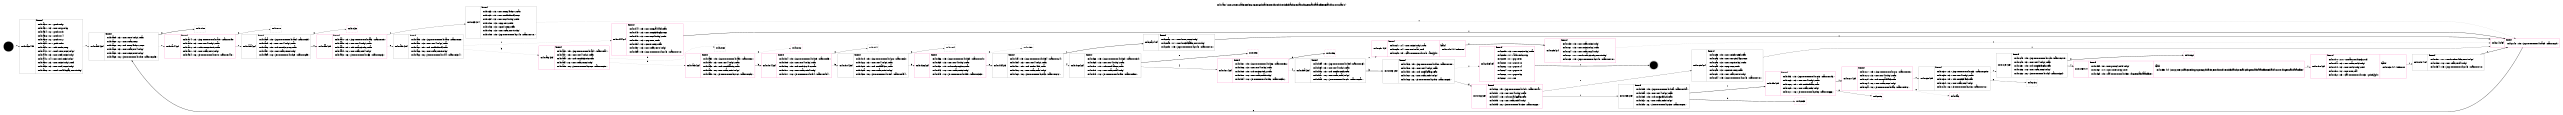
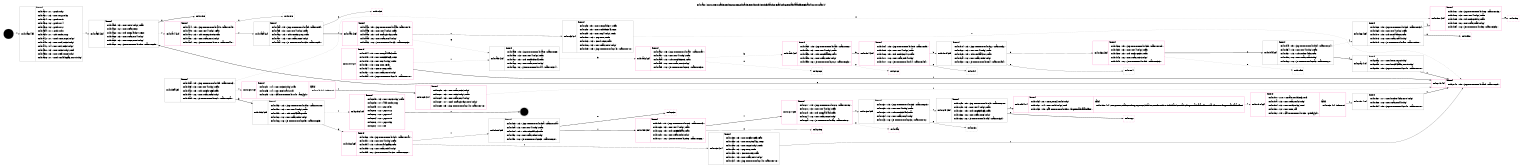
  digraph {
    label="0x401a30 (/mnt/c/Users/mathe/Desktop/tcc/POCII/binaries/extr_linuxdriversinfinibandcoremad.c_ib_get_mad_data_offset_Final-ollvm.out::main(0))"
    labelloc=t
    rankdir=LR
    node [color=gray40 shape=record]
    edge [style=bold]
    Entry [fillcolor=black height=0.3 shape=circle style=filled width=0.3]
    n2 [label="{\n     0x401a30 [45]\l\n     | [instrs]\l\n     &nbsp;&nbsp;0x401a30 \<+1\>: push %rbp\l\n     &nbsp;&nbsp;0x401a31 \<+3\>: mov %rsp,%rbp\l\n     &nbsp;&nbsp;0x401a34 \<+2\>: push %r15\l\n     &nbsp;&nbsp;0x401a36 \<+2\>: push %r14\l\n     &nbsp;&nbsp;0x401a38 \<+2\>: push %r12\l\n     &nbsp;&nbsp;0x401a3a \<+1\>: push %rbx\l\n     &nbsp;&nbsp;0x401a3b \<+7\>: sub $0xd0,%rsp\l\n     &nbsp;&nbsp;0x401a42 \<+7\>: movl $0x0,-0x2c(%rbp)\l\n     &nbsp;&nbsp;0x401a49 \<+3\>: mov %edi,-0x30(%rbp)\l\n     &nbsp;&nbsp;0x401a4c \<+4\>: mov %rsi,-0x38(%rbp)\l\n     &nbsp;&nbsp;0x401a50 \<+3\>: mov -0x30(%rbp),%edi\l\n     &nbsp;&nbsp;0x401a53 \<+3\>: mov %edi,-0x28(%rbp)\l\n     &nbsp;&nbsp;0x401a56 \<+7\>: movl $0x4b466fa3,-0x70(%rbp)\l\n  }"]
    n3 [label="{\n     0x401a5d [23]\l\n     | [instrs]\l\n     &nbsp;&nbsp;0x401a5d \<+3\>: mov -0x70(%rbp),%eax\l\n     &nbsp;&nbsp;0x401a60 \<+2\>: mov %eax,%ecx\l\n     &nbsp;&nbsp;0x401a62 \<+6\>: sub $0x824bd677,%ecx\l\n     &nbsp;&nbsp;0x401a68 \<+3\>: mov %eax,-0x74(%rbp)\l\n     &nbsp;&nbsp;0x401a6b \<+3\>: mov %ecx,-0x78(%rbp)\l\n     &nbsp;&nbsp;0x401a6e \<+6\>: je 0000000000401d0e \<main+0x2de\>\l\n  }"]
    n4 [label="{\n     0x401d0e\l\n  }" style=dashed]
    n5 [color=deeppink label="{\n     0x401a74 [22]\l\n     | [instrs]\l\n     &nbsp;&nbsp;0x401a74 \<+5\>: jmp 0000000000401a79 \<main+0x49\>\l\n     &nbsp;&nbsp;0x401a79 \<+3\>: mov -0x74(%rbp),%eax\l\n     &nbsp;&nbsp;0x401a7c \<+5\>: sub $0x88219005,%eax\l\n     &nbsp;&nbsp;0x401a81 \<+3\>: mov %eax,-0x7c(%rbp)\l\n     &nbsp;&nbsp;0x401a84 \<+6\>: je 0000000000401e78 \<main+0x448\>\l\n  }"]
    n6 [label="{\n     0x401e78\l\n  }" style=dashed]
    n7 [label="{\n     0x401a8a [22]\l\n     | [instrs]\l\n     &nbsp;&nbsp;0x401a8a \<+5\>: jmp 0000000000401a8f \<main+0x5f\>\l\n     &nbsp;&nbsp;0x401a8f \<+3\>: mov -0x74(%rbp),%eax\l\n     &nbsp;&nbsp;0x401a92 \<+5\>: sub $0x893127e2,%eax\l\n     &nbsp;&nbsp;0x401a97 \<+3\>: mov %eax,-0x80(%rbp)\l\n     &nbsp;&nbsp;0x401a9a \<+6\>: je 0000000000401d29 \<main+0x2f9\>\l\n  }"]
    n8 [color=deeppink label="{\n     0x401d29\l\n  }" style=dashed]
    n9 [color=deeppink label="{\n     0x401aa0 [25]\l\n     | [instrs]\l\n     &nbsp;&nbsp;0x401aa0 \<+5\>: jmp 0000000000401aa5 \<main+0x75\>\l\n     &nbsp;&nbsp;0x401aa5 \<+3\>: mov -0x74(%rbp),%eax\l\n     &nbsp;&nbsp;0x401aa8 \<+5\>: sub $0xa1237eb2,%eax\l\n     &nbsp;&nbsp;0x401aad \<+6\>: mov %eax,-0x84(%rbp)\l\n     &nbsp;&nbsp;0x401ab3 \<+6\>: je 0000000000401cf3 \<main+0x2c3\>\l\n  }"]
    Exit [fillcolor=black height=0.3 peripheries=2 shape=circle style=filled width=0.3]
    n11 [label="{\n     0x401cf3 [27]\l\n     | [instrs]\l\n     &nbsp;&nbsp;0x401cf3 \<+5\>: mov $0x824bd677,%eax\l\n     &nbsp;&nbsp;0x401cf8 \<+5\>: mov $0xbbd8504f,%ecx\l\n     &nbsp;&nbsp;0x401cfd \<+3\>: mov -0x24(%rbp),%edx\l\n     &nbsp;&nbsp;0x401d00 \<+3\>: cmp $0x1,%edx\l\n     &nbsp;&nbsp;0x401d03 \<+3\>: cmovl %ecx,%eax\l\n     &nbsp;&nbsp;0x401d06 \<+3\>: mov %eax,-0x70(%rbp)\l\n     &nbsp;&nbsp;0x401d09 \<+5\>: jmp 0000000000402148 \<main+0x718\>\l\n  }"]
    n12 [label="{\n     0x401ab9 [25]\l\n     | [instrs]\l\n     &nbsp;&nbsp;0x401ab9 \<+5\>: jmp 0000000000401abe \<main+0x8e\>\l\n     &nbsp;&nbsp;0x401abe \<+3\>: mov -0x74(%rbp),%eax\l\n     &nbsp;&nbsp;0x401ac1 \<+5\>: sub $0xbbd8504f,%eax\l\n     &nbsp;&nbsp;0x401ac6 \<+6\>: mov %eax,-0x88(%rbp)\l\n     &nbsp;&nbsp;0x401acc \<+6\>: je 0000000000401d44 \<main+0x314\>\l\n  }"]
    n13 [label="{\n     0x401d87 [18]\l\n     | [instrs]\l\n     &nbsp;&nbsp;0x401d87 \<+7\>: movl $0xbe749f8,-0x70(%rbp)\l\n     &nbsp;&nbsp;0x401d8e \<+6\>: mov %eax,-0xd4(%rbp)\l\n     &nbsp;&nbsp;0x401d94 \<+5\>: jmp 0000000000402148 \<main+0x718\>\l\n  }"]
    n14 [color=deeppink label="{\n     0x402148 [5]\l\n     | [instrs]\l\n     &nbsp;&nbsp;0x402148 \<+5\>: jmp 0000000000401a5d \<main+0x2d\>\l\n  }"]
    n15 [color=deeppink label="{\n     0x401d44 [27]\l\n     | [instrs]\l\n     &nbsp;&nbsp;0x401d44 \<+5\>: mov $0x62a4d4bf,%eax\l\n     &nbsp;&nbsp;0x401d49 \<+5\>: mov $0x6939b6f3,%ecx\l\n     &nbsp;&nbsp;0x401d4e \<+3\>: mov -0x24(%rbp),%edx\l\n     &nbsp;&nbsp;0x401d51 \<+3\>: cmp $0x0,%edx\l\n     &nbsp;&nbsp;0x401d54 \<+3\>: cmove %ecx,%eax\l\n     &nbsp;&nbsp;0x401d57 \<+3\>: mov %eax,-0x70(%rbp)\l\n     &nbsp;&nbsp;0x401d5a \<+5\>: jmp 0000000000402148 \<main+0x718\>\l\n  }"]
    n16 [color=deeppink label="{\n     0x401ad2 [25]\l\n     | [instrs]\l\n     &nbsp;&nbsp;0x401ad2 \<+5\>: jmp 0000000000401ad7 \<main+0xa7\>\l\n     &nbsp;&nbsp;0x401ad7 \<+3\>: mov -0x74(%rbp),%eax\l\n     &nbsp;&nbsp;0x401ada \<+5\>: sub $0xc9b53005,%eax\l\n     &nbsp;&nbsp;0x401adf \<+6\>: mov %eax,-0x8c(%rbp)\l\n     &nbsp;&nbsp;0x401ae5 \<+6\>: je 00000000004020c8 \<main+0x698\>\l\n  }"]
    n17 [color=deeppink label="{\n     0x401d70 [23]\l\n     | [instrs]\l\n     &nbsp;&nbsp;0x401d70 \<+10\>: movabs $0x4030f2,%rdi\l\n     &nbsp;&nbsp;0x401d7a \<+3\>: mov %eax,-0x4c(%rbp)\l\n     &nbsp;&nbsp;0x401d7d \<+3\>: mov -0x4c(%rbp),%esi\l\n     &nbsp;&nbsp;0x401d80 \<+2\>: mov $0x0,%al\l\n     &nbsp;&nbsp;0x401d82 \<+5\>: call 0000000000401030 \<printf@plt\>\l\n     | [calls]\l\n     &nbsp;&nbsp;0x401030 \{1\} (unknown)\l\n  }"]
    n18 [label="{\n     0x4020c8\l\n  }" style=dashed]
    n19 [color=deeppink label="{\n     0x401aeb [25]\l\n     | [instrs]\l\n     &nbsp;&nbsp;0x401aeb \<+5\>: jmp 0000000000401af0 \<main+0xc0\>\l\n     &nbsp;&nbsp;0x401af0 \<+3\>: mov -0x74(%rbp),%eax\l\n     &nbsp;&nbsp;0x401af3 \<+5\>: sub $0xcebaae5c,%eax\l\n     &nbsp;&nbsp;0x401af8 \<+6\>: mov %eax,-0x90(%rbp)\l\n     &nbsp;&nbsp;0x401afe \<+6\>: je 0000000000402102 \<main+0x6d2\>\l\n  }"]
    n20 [color=deeppink label="{\n     0x401c62\l\n  }" style=dashed]
    n21 [color=deeppink label="{\n     0x402102\l\n  }" style=dashed]
    n22 [color=deeppink label="{\n     0x401b04 [25]\l\n     | [instrs]\l\n     &nbsp;&nbsp;0x401b04 \<+5\>: jmp 0000000000401b09 \<main+0xd9\>\l\n     &nbsp;&nbsp;0x401b09 \<+3\>: mov -0x74(%rbp),%eax\l\n     &nbsp;&nbsp;0x401b0c \<+5\>: sub $0xd13c0470,%eax\l\n     &nbsp;&nbsp;0x401b11 \<+6\>: mov %eax,-0x94(%rbp)\l\n     &nbsp;&nbsp;0x401b17 \<+6\>: je 0000000000401f14 \<main+0x4e4\>\l\n  }"]
    n23 [color=deeppink label="{\n     0x401d5f [17]\l\n     | [instrs]\l\n     &nbsp;&nbsp;0x401d5f \<+8\>: movq $0x64,-0x48(%rbp)\l\n     &nbsp;&nbsp;0x401d67 \<+4\>: mov -0x48(%rbp),%rdi\l\n     &nbsp;&nbsp;0x401d6b \<+5\>: call 0000000000401550 \<ib_get_mad_data_offset\>\l\n     | [calls]\l\n     &nbsp;&nbsp;0x401550 \{1\} (/mnt/c/Users/mathe/Desktop/tcc/POCII/binaries/extr_linuxdriversinfinibandcoremad.c_ib_get_mad_data_offset_Final-ollvm.out::ib_get_mad_data_offset)\l\n  }"]
    n24 [label="{\n     0x401f14\l\n  }" style=dashed]
    n25 [label="{\n     0x401b1d [25]\l\n     | [instrs]\l\n     &nbsp;&nbsp;0x401b1d \<+5\>: jmp 0000000000401b22 \<main+0xf2\>\l\n     &nbsp;&nbsp;0x401b22 \<+3\>: mov -0x74(%rbp),%eax\l\n     &nbsp;&nbsp;0x401b25 \<+5\>: sub $0xddaf4201,%eax\l\n     &nbsp;&nbsp;0x401b2a \<+6\>: mov %eax,-0x98(%rbp)\l\n     &nbsp;&nbsp;0x401b30 \<+6\>: je 0000000000401e84 \<main+0x454\>\l\n  }"]
    n26 [label="{\n     0x401c49 [25]\l\n     | [instrs]\l\n     &nbsp;&nbsp;0x401c49 \<+5\>: jmp 0000000000401c4e \<main+0x21e\>\l\n     &nbsp;&nbsp;0x401c4e \<+3\>: mov -0x74(%rbp),%eax\l\n     &nbsp;&nbsp;0x401c51 \<+5\>: sub $0x6939b6f3,%eax\l\n     &nbsp;&nbsp;0x401c56 \<+6\>: mov %eax,-0xc8(%rbp)\l\n     &nbsp;&nbsp;0x401c5c \<+6\>: je 0000000000401d5f \<main+0x32f\>\l\n  }"]
    n27 [label="{\n     0x401e84\l\n  }" style=dashed]
    n28 [color=deeppink label="{\n     0x401b36 [25]\l\n     | [instrs]\l\n     &nbsp;&nbsp;0x401b36 \<+5\>: jmp 0000000000401b3b \<main+0x10b\>\l\n     &nbsp;&nbsp;0x401b3b \<+3\>: mov -0x74(%rbp),%eax\l\n     &nbsp;&nbsp;0x401b3e \<+5\>: sub $0xf276e390,%eax\l\n     &nbsp;&nbsp;0x401b43 \<+6\>: mov %eax,-0x9c(%rbp)\l\n     &nbsp;&nbsp;0x401b49 \<+6\>: je 0000000000401d99 \<main+0x369\>\l\n  }"]
    n29 [label="{\n     0x40213c\l\n  }" style=dashed]
    n30 [label="{\n     0x401d99\l\n  }" style=dashed]
    n31 [label="{\n     0x401b4f [25]\l\n     | [instrs]\l\n     &nbsp;&nbsp;0x401b4f \<+5\>: jmp 0000000000401b54 \<main+0x124\>\l\n     &nbsp;&nbsp;0x401b54 \<+3\>: mov -0x74(%rbp),%eax\l\n     &nbsp;&nbsp;0x401b57 \<+5\>: sub $0xbe749f8,%eax\l\n     &nbsp;&nbsp;0x401b5c \<+6\>: mov %eax,-0xa0(%rbp)\l\n     &nbsp;&nbsp;0x401b62 \<+6\>: je 00000000004020a2 \<main+0x672\>\l\n  }"]
    n32 [label="{\n     0x401c30 [25]\l\n     | [instrs]\l\n     &nbsp;&nbsp;0x401c30 \<+5\>: jmp 0000000000401c35 \<main+0x205\>\l\n     &nbsp;&nbsp;0x401c35 \<+3\>: mov -0x74(%rbp),%eax\l\n     &nbsp;&nbsp;0x401c38 \<+5\>: sub $0x65354f8f,%eax\l\n     &nbsp;&nbsp;0x401c3d \<+6\>: mov %eax,-0xc4(%rbp)\l\n     &nbsp;&nbsp;0x401c43 \<+6\>: je 000000000040213c \<main+0x70c\>\l\n  }"]
    n33 [label="{\n     0x4020a2 [19]\l\n     | [instrs]\l\n     &nbsp;&nbsp;0x4020a2 \<+7\>: movl $0x0,-0x2c(%rbp)\l\n     &nbsp;&nbsp;0x4020a9 \<+7\>: movl $0x3f43afb6,-0x70(%rbp)\l\n     &nbsp;&nbsp;0x4020b0 \<+5\>: jmp 0000000000402148 \<main+0x718\>\l\n  }"]
    n34 [label="{\n     0x401b68 [25]\l\n     | [instrs]\l\n     &nbsp;&nbsp;0x401b68 \<+5\>: jmp 0000000000401b6d \<main+0x13d\>\l\n     &nbsp;&nbsp;0x401b6d \<+3\>: mov -0x74(%rbp),%eax\l\n     &nbsp;&nbsp;0x401b70 \<+5\>: sub $0xd7ad8c0,%eax\l\n     &nbsp;&nbsp;0x401b75 \<+6\>: mov %eax,-0xa4(%rbp)\l\n     &nbsp;&nbsp;0x401b7b \<+6\>: je 0000000000401fb8 \<main+0x588\>\l\n  }"]
    n35 [color=deeppink label="{\n     0x401fac\l\n  }" style=dashed]
    n36 [color=deeppink label="{\n     0x401fb8\l\n  }" style=dashed]
    n37 [color=deeppink label="{\n     0x401b81 [25]\l\n     | [instrs]\l\n     &nbsp;&nbsp;0x401b81 \<+5\>: jmp 0000000000401b86 \<main+0x156\>\l\n     &nbsp;&nbsp;0x401b86 \<+3\>: mov -0x74(%rbp),%eax\l\n     &nbsp;&nbsp;0x401b89 \<+5\>: sub $0x3c879f12,%eax\l\n     &nbsp;&nbsp;0x401b8e \<+6\>: mov %eax,-0xa8(%rbp)\l\n     &nbsp;&nbsp;0x401b94 \<+6\>: je 0000000000401dec \<main+0x3bc\>\l\n  }"]
    n38 [color=deeppink label="{\n     0x401c17 [25]\l\n     | [instrs]\l\n     &nbsp;&nbsp;0x401c17 \<+5\>: jmp 0000000000401c1c \<main+0x1ec\>\l\n     &nbsp;&nbsp;0x401c1c \<+3\>: mov -0x74(%rbp),%eax\l\n     &nbsp;&nbsp;0x401c1f \<+5\>: sub $0x62a4d4bf,%eax\l\n     &nbsp;&nbsp;0x401c24 \<+6\>: mov %eax,-0xc0(%rbp)\l\n     &nbsp;&nbsp;0x401c2a \<+6\>: je 0000000000401fac \<main+0x57c\>\l\n  }"]
    n39 [color=deeppink label="{\n     0x401dec\l\n  }" style=dashed]
    n40 [label="{\n     0x401b9a [25]\l\n     | [instrs]\l\n     &nbsp;&nbsp;0x401b9a \<+5\>: jmp 0000000000401b9f \<main+0x16f\>\l\n     &nbsp;&nbsp;0x401b9f \<+3\>: mov -0x74(%rbp),%eax\l\n     &nbsp;&nbsp;0x401ba2 \<+5\>: sub $0x3f07ce5f,%eax\l\n     &nbsp;&nbsp;0x401ba7 \<+6\>: mov %eax,-0xac(%rbp)\l\n     &nbsp;&nbsp;0x401bad \<+6\>: je 0000000000401cd1 \<main+0x2a1\>\l\n  }"]
    n41 [color=deeppink label="{\n     0x402096\l\n  }" style=dashed]
    n42 [color=deeppink label="{\n     0x401cd1 [13]\l\n     | [instrs]\l\n     &nbsp;&nbsp;0x401cd1 \<+4\>: mov -0x38(%rbp),%rax\l\n     &nbsp;&nbsp;0x401cd5 \<+4\>: mov 0x8(%rax),%rdi\l\n     &nbsp;&nbsp;0x401cd9 \<+5\>: call 0000000000401040 \<atoi@plt\>\l\n     | [calls]\l\n     &nbsp;&nbsp;0x401040 \{1\} (unknown)\l\n  }"]
    n43 [label="{\n     0x401bb3 [25]\l\n     | [instrs]\l\n     &nbsp;&nbsp;0x401bb3 \<+5\>: jmp 0000000000401bb8 \<main+0x188\>\l\n     &nbsp;&nbsp;0x401bb8 \<+3\>: mov -0x74(%rbp),%eax\l\n     &nbsp;&nbsp;0x401bbb \<+5\>: sub $0x3f43afb6,%eax\l\n     &nbsp;&nbsp;0x401bc0 \<+6\>: mov %eax,-0xb0(%rbp)\l\n     &nbsp;&nbsp;0x401bc6 \<+6\>: je 00000000004020b5 \<main+0x685\>\l\n  }"]
    n44 [color=deeppink label="{\n     0x401bfe [25]\l\n     | [instrs]\l\n     &nbsp;&nbsp;0x401bfe \<+5\>: jmp 0000000000401c03 \<main+0x1d3\>\l\n     &nbsp;&nbsp;0x401c03 \<+3\>: mov -0x74(%rbp),%eax\l\n     &nbsp;&nbsp;0x401c06 \<+5\>: sub $0x55ef8aa0,%eax\l\n     &nbsp;&nbsp;0x401c0b \<+6\>: mov %eax,-0xbc(%rbp)\l\n     &nbsp;&nbsp;0x401c11 \<+6\>: je 0000000000402096 \<main+0x666\>\l\n  }"]
    n45 [color=deeppink label="{\n     0x401cde [21]\l\n     | [instrs]\l\n     &nbsp;&nbsp;0x401cde \<+3\>: mov %eax,-0x3c(%rbp)\l\n     &nbsp;&nbsp;0x401ce1 \<+3\>: mov -0x3c(%rbp),%eax\l\n     &nbsp;&nbsp;0x401ce4 \<+3\>: mov %eax,-0x24(%rbp)\l\n     &nbsp;&nbsp;0x401ce7 \<+7\>: movl $0xa1237eb2,-0x70(%rbp)\l\n     &nbsp;&nbsp;0x401cee \<+5\>: jmp 0000000000402148 \<main+0x718\>\l\n  }"]
    n46 [color=deeppink label="{\n     0x4020b5 [19]\l\n     | [instrs]\l\n     &nbsp;&nbsp;0x4020b5 \<+3\>: mov -0x2c(%rbp),%eax\l\n     &nbsp;&nbsp;0x4020b8 \<+7\>: add $0xd0,%rsp\l\n     &nbsp;&nbsp;0x4020bf \<+1\>: pop %rbx\l\n     &nbsp;&nbsp;0x4020c0 \<+2\>: pop %r12\l\n     &nbsp;&nbsp;0x4020c2 \<+2\>: pop %r14\l\n     &nbsp;&nbsp;0x4020c4 \<+2\>: pop %r15\l\n     &nbsp;&nbsp;0x4020c6 \<+1\>: pop %rbp\l\n     &nbsp;&nbsp;0x4020c7 \<+1\>: ret\l\n  }"]
    n47 [color=deeppink label="{\n     0x401bcc [25]\l\n     | [instrs]\l\n     &nbsp;&nbsp;0x401bcc \<+5\>: jmp 0000000000401bd1 \<main+0x1a1\>\l\n     &nbsp;&nbsp;0x401bd1 \<+3\>: mov -0x74(%rbp),%eax\l\n     &nbsp;&nbsp;0x401bd4 \<+5\>: sub $0x4b466fa3,%eax\l\n     &nbsp;&nbsp;0x401bd9 \<+6\>: mov %eax,-0xb4(%rbp)\l\n     &nbsp;&nbsp;0x401bdf \<+6\>: je 0000000000401c9e \<main+0x26e\>\l\n  }"]
    n48 [color=deeppink label="{\n     0x40203e\l\n  }" style=dashed]
    n49 [label="{\n     0x401c9e [27]\l\n     | [instrs]\l\n     &nbsp;&nbsp;0x401c9e \<+5\>: mov $0x3f07ce5f,%eax\l\n     &nbsp;&nbsp;0x401ca3 \<+5\>: mov $0x72964432,%ecx\l\n     &nbsp;&nbsp;0x401ca8 \<+3\>: mov -0x28(%rbp),%edx\l\n     &nbsp;&nbsp;0x401cab \<+3\>: cmp $0x2,%edx\l\n     &nbsp;&nbsp;0x401cae \<+3\>: cmovne %ecx,%eax\l\n     &nbsp;&nbsp;0x401cb1 \<+3\>: mov %eax,-0x70(%rbp)\l\n     &nbsp;&nbsp;0x401cb4 \<+5\>: jmp 0000000000402148 \<main+0x718\>\l\n  }"]
    n50 [label="{\n     0x401be5 [25]\l\n     | [instrs]\l\n     &nbsp;&nbsp;0x401be5 \<+5\>: jmp 0000000000401bea \<main+0x1ba\>\l\n     &nbsp;&nbsp;0x401bea \<+3\>: mov -0x74(%rbp),%eax\l\n     &nbsp;&nbsp;0x401bed \<+5\>: sub $0x52dfd12f,%eax\l\n     &nbsp;&nbsp;0x401bf2 \<+6\>: mov %eax,-0xb8(%rbp)\l\n     &nbsp;&nbsp;0x401bf8 \<+6\>: je 000000000040203e \<main+0x60e\>\l\n  }"]
    Entry -> n2 [label=" 1" style=dotted]
    n2 -> n3 [label=" 1" style=dotted]
    n3 -> n4 [label=" 0"]
    n3 -> n5 [label=" 7" style=dotted]
    n5 -> n6 [label=" 0" style=solid]
    n5 -> n7 [label=" 7" style=solid]
    n7 -> n8 [label=" 0" style=solid]
    n7 -> n9 [label=" 7"]
    n9 -> n11 [label=" 1" style=solid]
    n9 -> n12 [label=" 6" style=dotted]
    n11 -> n14 [label=" 1" style=dotted]
-   n12 -> n15 [label=" 1" style=dotted]
+   n15 -> n12 [label=" 1" style=dotted]
    n12 -> n16 [label=" 5" style=dotted]
    n13 -> n14 [label=" 1"]
    n14 -> n3 [label=" 6"]
    n15 -> n14 [label=" 1"]
    n16 -> n18 [label=" 0" style=dotted]
    n16 -> n19 [label=" 5" style=dotted]
    n17 -> n13 [label=" 1" style=solid]
    n19 -> n21 [label=" 0" style=dotted]
    n19 -> n22 [label=" 5"]
    n22 -> n24 [label=" 0" style=solid]
    n22 -> n25 [label=" 5" style=solid]
    n23 -> n17 [label=" 1" style=solid]
    n25 -> n27 [label=" 0" style=solid]
    n25 -> n28 [label=" 5" style=solid]
    n26 -> n20 [label=" 0"]
    n26 -> n23 [label=" 1"]
    n28 -> n30 [label=" 0" style=dotted]
    n28 -> n31 [label=" 0"]
    n31 -> n33 [label=" 1"]
    n31 -> n34 [label=" 4" style=dotted]
    n32 -> n26 [label=" 1" style=dotted]
    n32 -> n29 [label=" 0" style=solid]
    n33 -> n14 [label=" 1"]
    n34 -> n36 [label=" 0"]
    n34 -> n37 [label=" 4" style=solid]
    n37 -> n39 [label=" 0"]
-   n37 -> n40 [label=" 4" style=dotted]
+   n40 -> n37 [label=" 4" style=dotted]
    n38 -> n32 [label=" 1" style=solid]
    n38 -> n35 [label=" 0" style=dotted]
    n40 -> n42 [label=" 1" style=dotted]
    n40 -> n43 [label=" 3"]
    n42 -> n45 [label=" 1"]
    n43 -> n46 [label=" 1" style=dotted]
    n43 -> n47 [label=" 2" style=solid]
    n44 -> n38 [label=" 1"]
    n44 -> n41 [label=" 0" style=solid]
    n45 -> n14 [label=" 1" style=dotted]
    n46 -> Exit [label=" 1"]
    n47 -> n49 [label=" 1" style=solid]
    n47 -> n50 [label=" 1" style=solid]
    n49 -> n14 [label=" 1" style=solid]
    n50 -> n44 [label=" 1"]
    n50 -> n48 [label=" 0"]
  }
